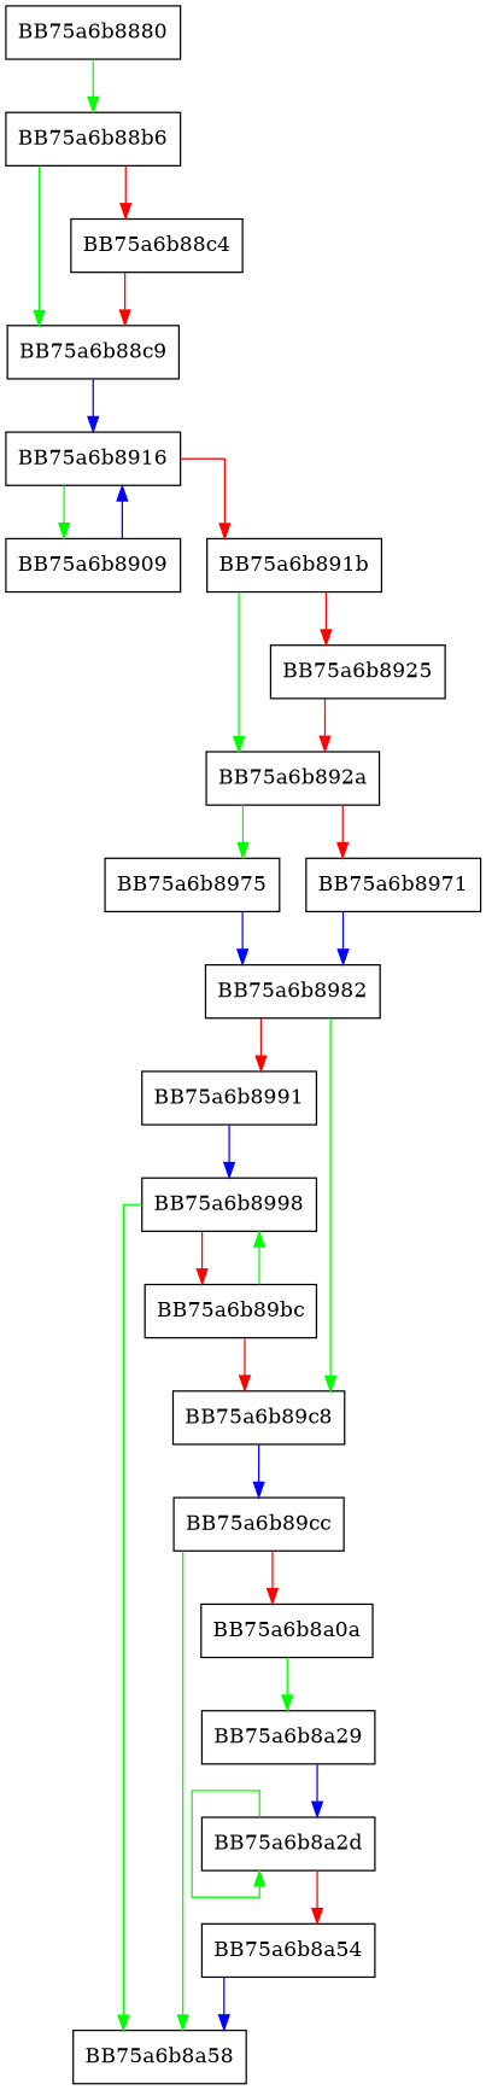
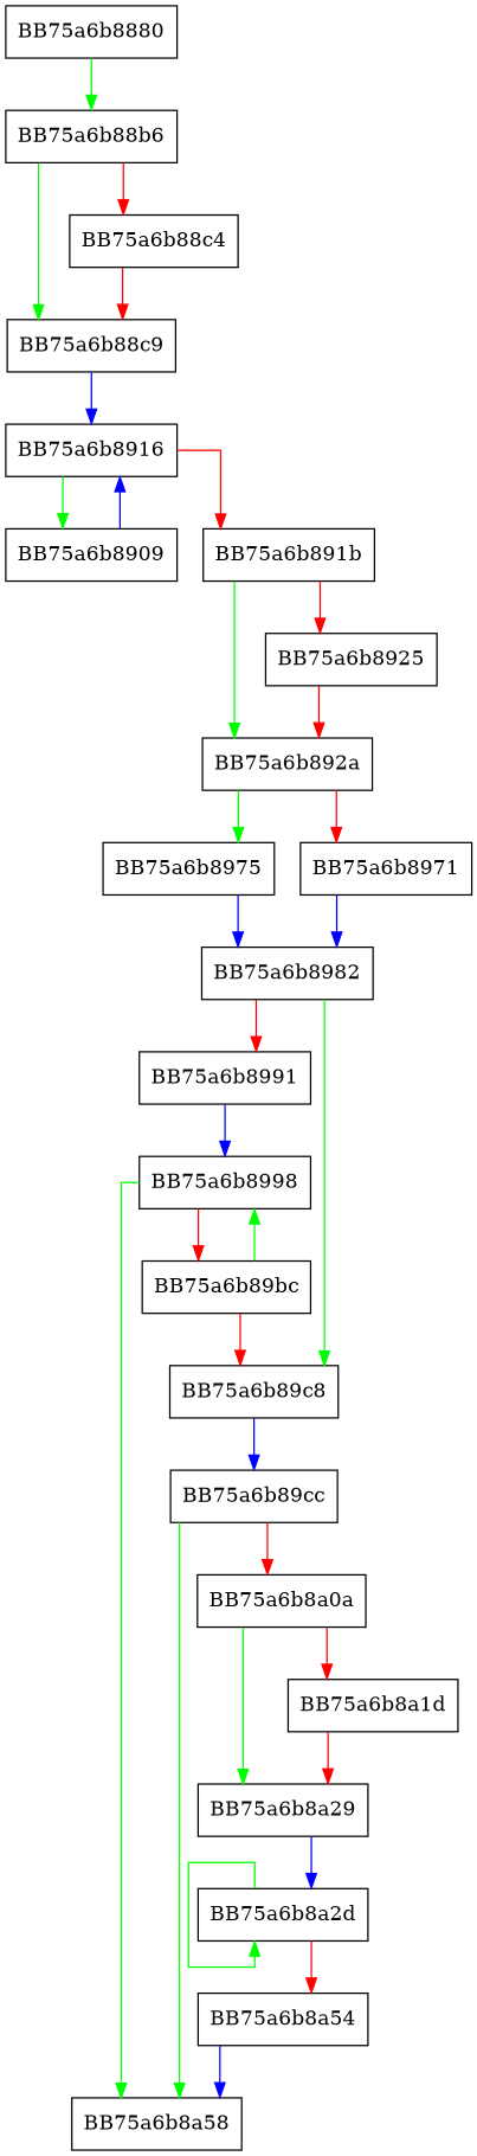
  digraph {
    splines=ortho
    node [shape=box]
    edge [color=red]
    BB75a6b8880
    BB75a6b88b6
    BB75a6b88c9
    BB75a6b88c4
    BB75a6b8916
    BB75a6b8909
    BB75a6b891b
    BB75a6b892a
    BB75a6b8925
    BB75a6b8975
    BB75a6b8971
    BB75a6b8982
    BB75a6b8991
    BB75a6b89c8
    BB75a6b89cc
    BB75a6b8a58
    BB75a6b8a0a
    BB75a6b8998
    BB75a6b8a29
+   BB75a6b8a1d
    BB75a6b89bc
    BB75a6b8a2d
    BB75a6b8a54
    BB75a6b8880 -> BB75a6b88b6 [color=green]
    BB75a6b88b6 -> BB75a6b88c9 [color=green]
    BB75a6b88b6 -> BB75a6b88c4
    BB75a6b88c9 -> BB75a6b8916 [color=blue]
    BB75a6b88c4 -> BB75a6b88c9
    BB75a6b8916 -> BB75a6b8909 [color=green]
    BB75a6b8916 -> BB75a6b891b
    BB75a6b8909 -> BB75a6b8916 [color=blue]
    BB75a6b891b -> BB75a6b892a [color=green]
    BB75a6b891b -> BB75a6b8925
    BB75a6b892a -> BB75a6b8975 [color=green]
    BB75a6b892a -> BB75a6b8971
    BB75a6b8925 -> BB75a6b892a
    BB75a6b8975 -> BB75a6b8982 [color=blue]
    BB75a6b8971 -> BB75a6b8982 [color=blue]
    BB75a6b8982 -> BB75a6b8991
    BB75a6b8982 -> BB75a6b89c8 [color=green]
    BB75a6b8991 -> BB75a6b8998 [color=blue]
    BB75a6b89c8 -> BB75a6b89cc [color=blue]
    BB75a6b89cc -> BB75a6b8a58 [color=green]
    BB75a6b89cc -> BB75a6b8a0a
    BB75a6b8a0a -> BB75a6b8a29 [color=green]
+   BB75a6b8a0a -> BB75a6b8a1d
    BB75a6b8998 -> BB75a6b8a58 [color=green]
    BB75a6b8998 -> BB75a6b89bc
    BB75a6b8a29 -> BB75a6b8a2d [color=blue]
+   BB75a6b8a1d -> BB75a6b8a29
    BB75a6b89bc -> BB75a6b89c8
    BB75a6b89bc -> BB75a6b8998 [color=green]
    BB75a6b8a2d -> BB75a6b8a2d [color=green]
    BB75a6b8a2d -> BB75a6b8a54
    BB75a6b8a54 -> BB75a6b8a58 [color=blue]
  }
